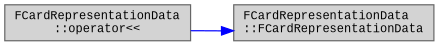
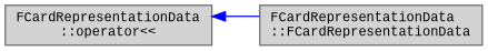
  digraph {
    rankdir=RL
    fontname="Liberation Mono"
    node [fillcolor=lightgrey fontname="Liberation Mono" fontsize=10 shape=box style=filled]
    n1 [color=gray40 fontcolor=black height=0.2 label="FCardRepresentationData\l::FCardRepresentationData" width=0.4]
    n2 [color=grey40 height=0.2 label="FCardRepresentationData\l::operator\<\<" width=0.4]
-   n1 -> n2 [color=blue dir=back fontname="Liberation Mono" fontsize=10 labelfontname=Helvetica labelfontsize=10 style=solid]
+   n2 -> n1 [color=blue dir=back fontname="Liberation Mono" fontsize=10 labelfontname=Helvetica labelfontsize=10 style=solid]
  }
